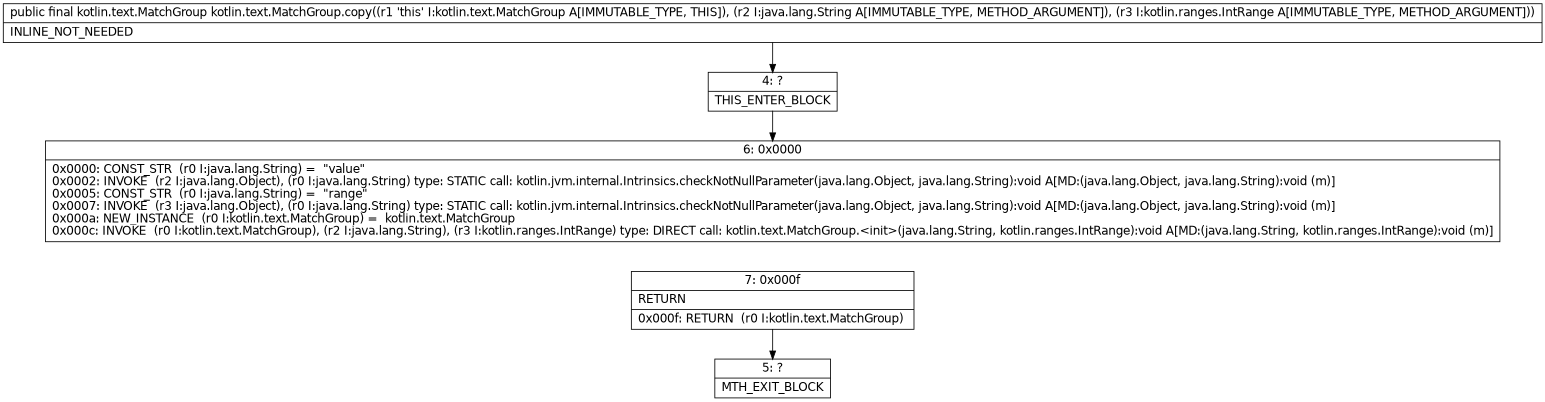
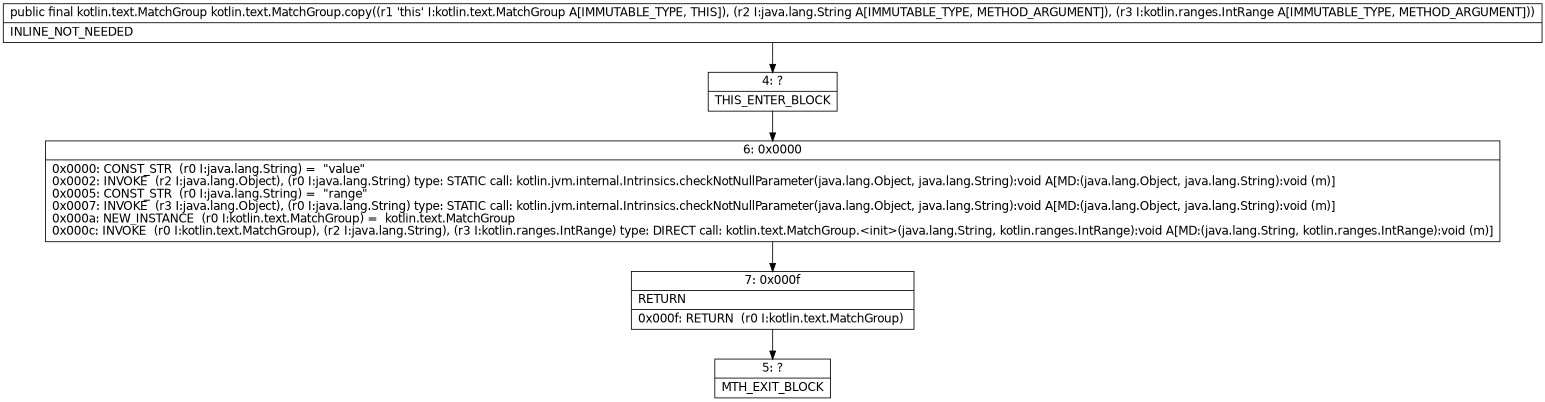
  digraph {
    fontname="DejaVu Sans"
    node [fontname="DejaVu Sans" shape=record]
    edge [fontname="DejaVu Sans"]
    n1 [label="{4\:\ ?|THIS_ENTER_BLOCK\l}"]
    n2 [label="{6\:\ 0x0000|0x0000: CONST_STR  (r0 I:java.lang.String) =  \"value\" \l0x0002: INVOKE  (r2 I:java.lang.Object), (r0 I:java.lang.String) type: STATIC call: kotlin.jvm.internal.Intrinsics.checkNotNullParameter(java.lang.Object, java.lang.String):void A[MD:(java.lang.Object, java.lang.String):void (m)]\l0x0005: CONST_STR  (r0 I:java.lang.String) =  \"range\" \l0x0007: INVOKE  (r3 I:java.lang.Object), (r0 I:java.lang.String) type: STATIC call: kotlin.jvm.internal.Intrinsics.checkNotNullParameter(java.lang.Object, java.lang.String):void A[MD:(java.lang.Object, java.lang.String):void (m)]\l0x000a: NEW_INSTANCE  (r0 I:kotlin.text.MatchGroup) =  kotlin.text.MatchGroup \l0x000c: INVOKE  (r0 I:kotlin.text.MatchGroup), (r2 I:java.lang.String), (r3 I:kotlin.ranges.IntRange) type: DIRECT call: kotlin.text.MatchGroup.\<init\>(java.lang.String, kotlin.ranges.IntRange):void A[MD:(java.lang.String, kotlin.ranges.IntRange):void (m)]\l}"]
    n3 [label="{7\:\ 0x000f|RETURN\l|0x000f: RETURN  (r0 I:kotlin.text.MatchGroup) \l}"]
    n4 [label="{5\:\ ?|MTH_EXIT_BLOCK\l}"]
    n5 [label="{public final kotlin.text.MatchGroup kotlin.text.MatchGroup.copy((r1 'this' I:kotlin.text.MatchGroup A[IMMUTABLE_TYPE, THIS]), (r2 I:java.lang.String A[IMMUTABLE_TYPE, METHOD_ARGUMENT]), (r3 I:kotlin.ranges.IntRange A[IMMUTABLE_TYPE, METHOD_ARGUMENT]))  | INLINE_NOT_NEEDED\l}"]
    n1 -> n2
+   n2 -> n3
    n3 -> n4
    n5 -> n1
  }
